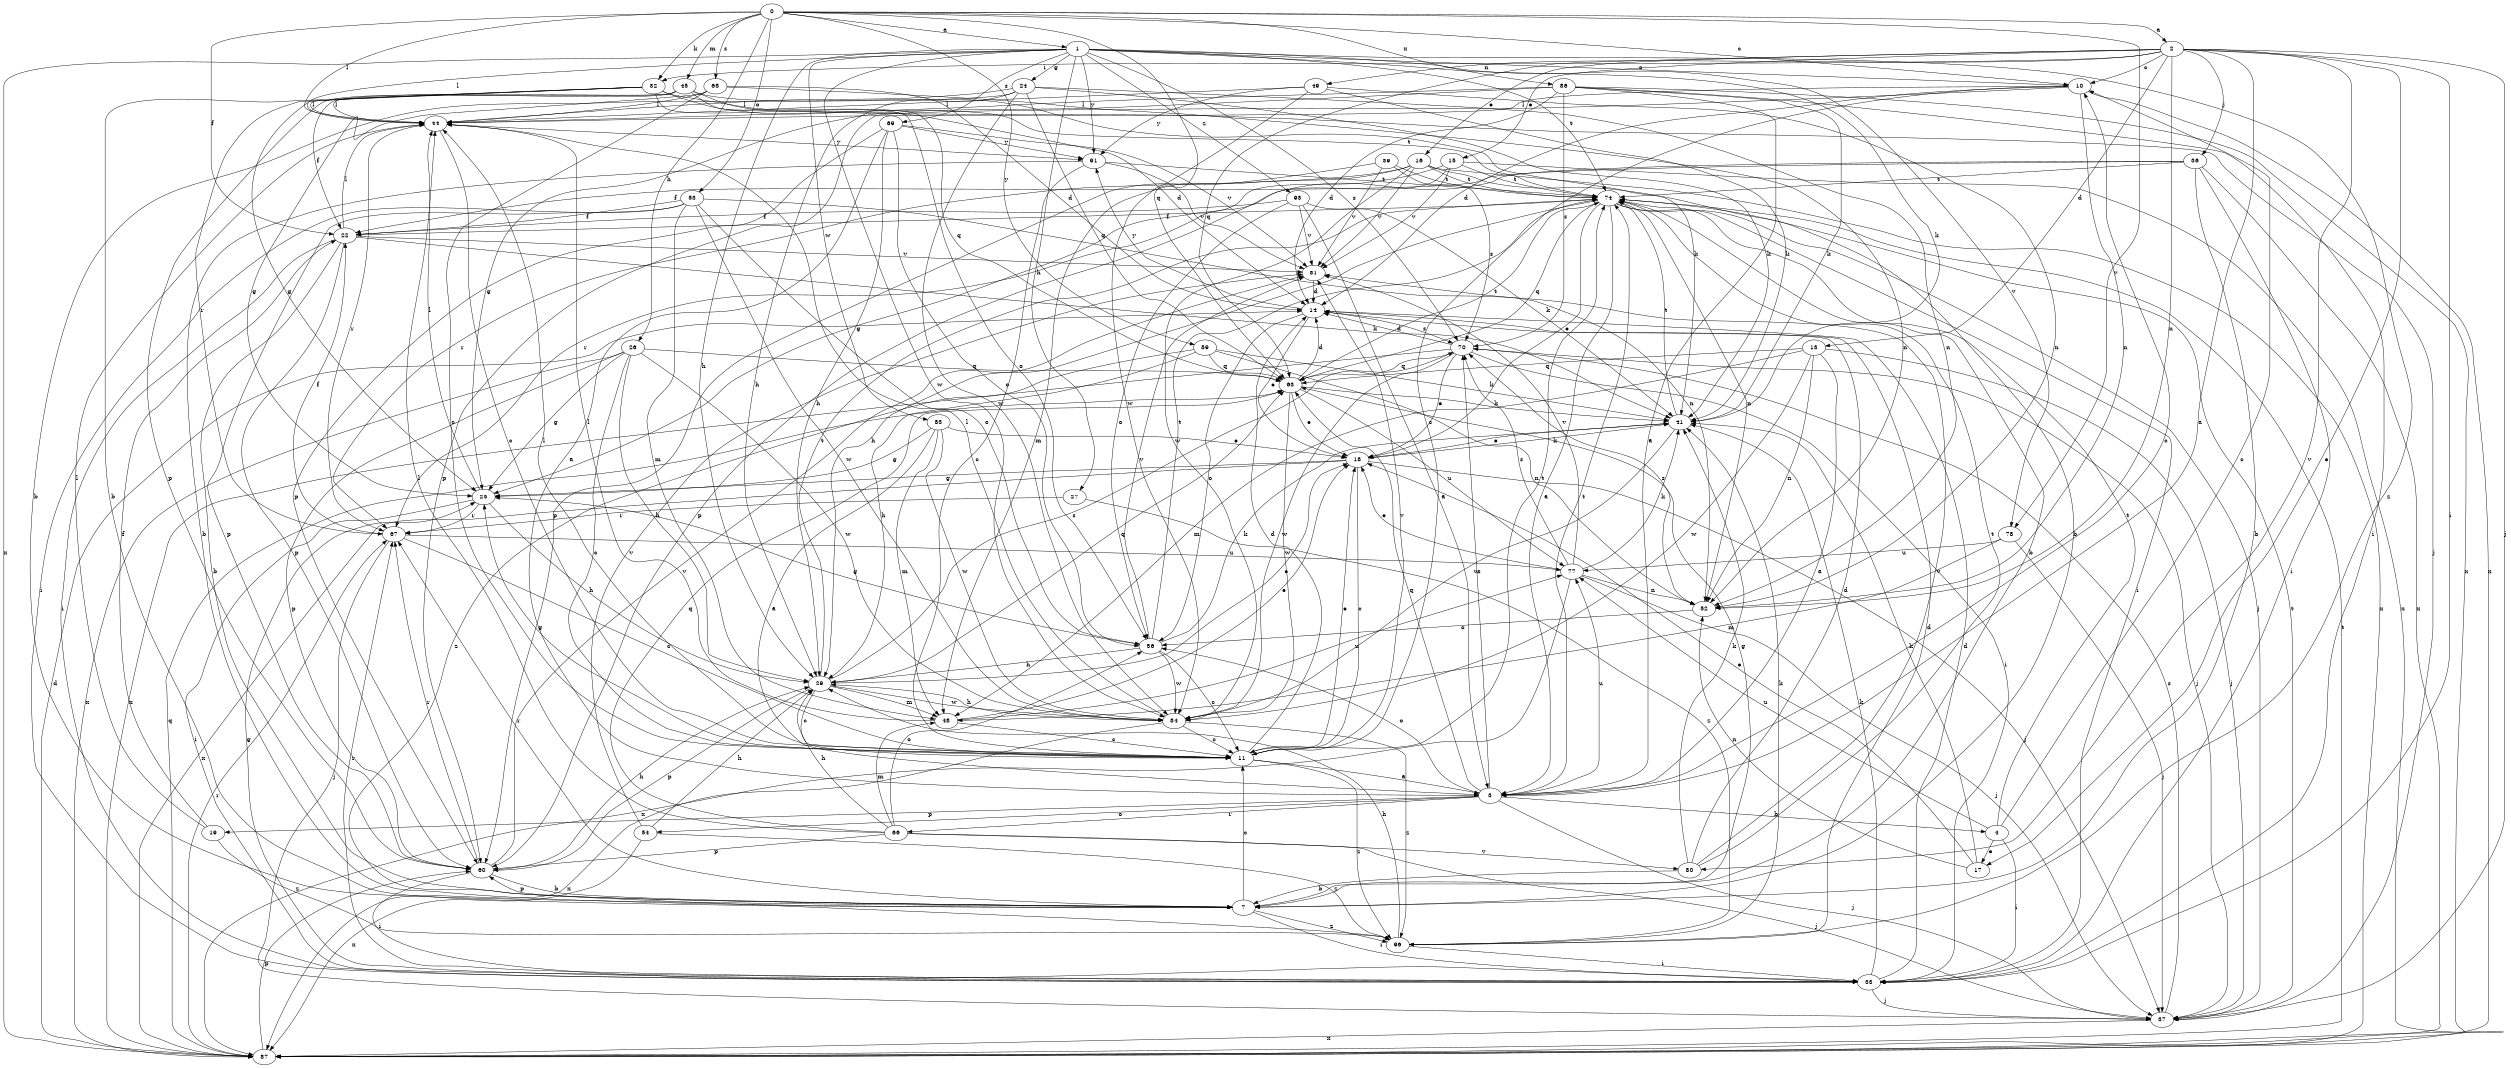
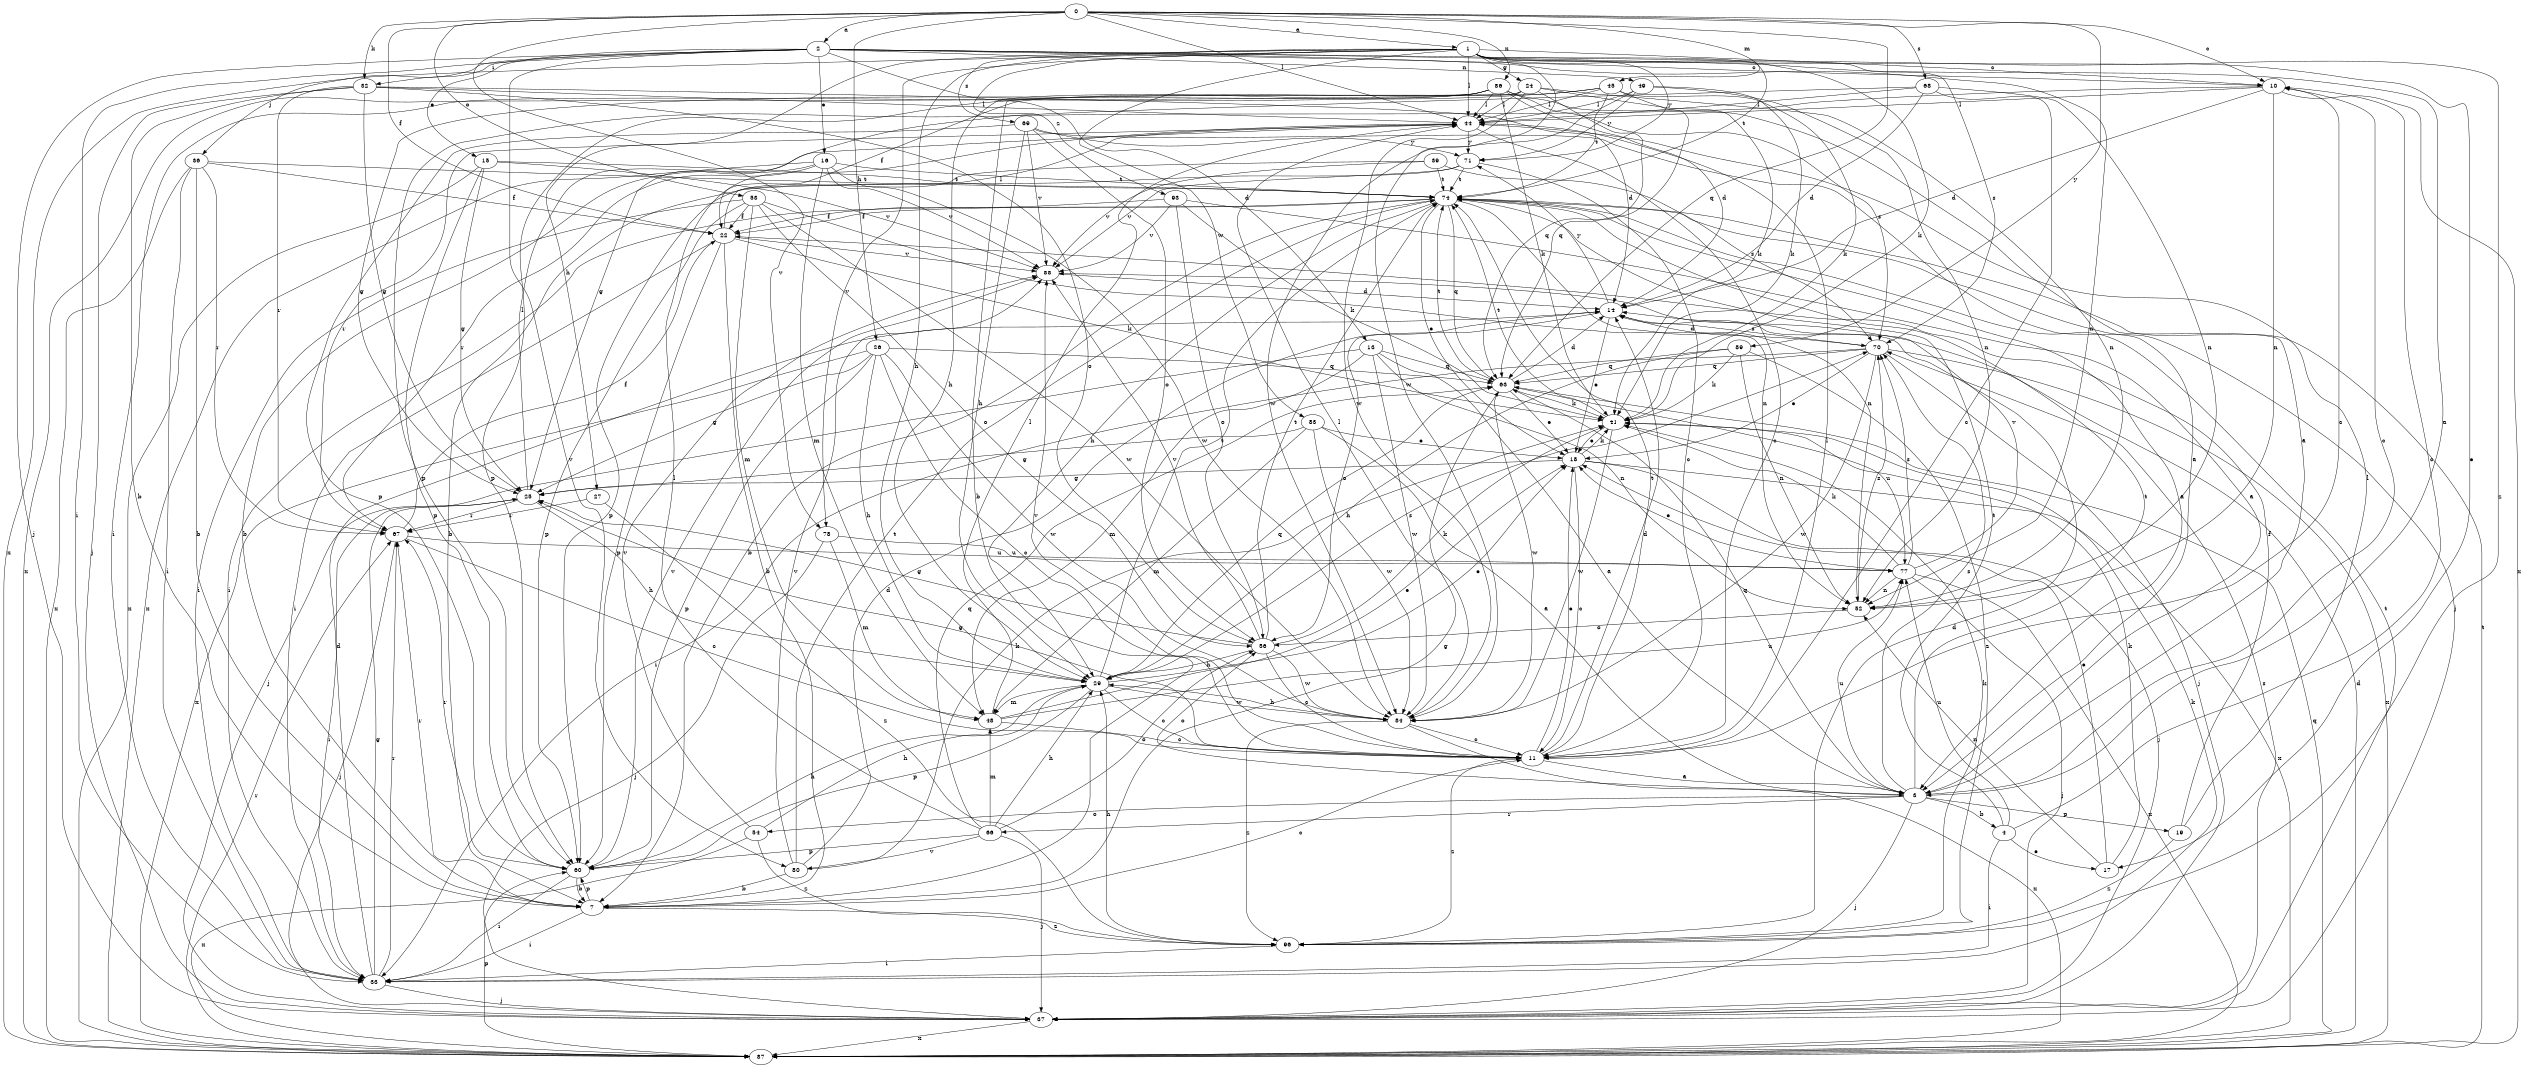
  strict digraph {
    0
    1
    2
    10
    22
    26
    44
    45
    53
    63
    68
    78
    86
    89
    32
    24
    27
    29
    41
    69
    70
    74
    83
    84
    87
-   91
+   91 [label=71]
    93
    96
    3
    13
    15
    16
    17
    33
    36
    37
    49
    52
    80
    11
    60
    14
    7
-   81
+   81 [label=88]
    25
    39
    67
    56
    48
    77
    18
    4
    54
    n54 [label=19]
    66
    0 -> 1 [label=a]
    0 -> 2 [label=a]
    0 -> 10 [label=c]
    0 -> 22 [label=f]
    0 -> 26 [label=h]
    0 -> 44 [label=l]
    0 -> 45 [label=m]
    0 -> 53 [label=o]
    0 -> 63 [label=q]
    0 -> 68 [label=s]
    0 -> 78 [label=v]
    0 -> 86 [label=x]
    0 -> 89 [label=y]
    0 -> 32 [label=k]
    1 -> 10 [label=c]
    1 -> 44 [label=l]
    1 -> 78 [label=v]
    1 -> 24 [label=g]
    1 -> 27 [label=h]
    1 -> 29 [label=h]
    1 -> 41 [label=k]
    1 -> 69 [label=s]
    1 -> 70 [label=s]
    1 -> 74 [label=t]
    1 -> 83 [label=w]
    1 -> 84 [label=w]
    1 -> 87 [label=x]
    1 -> 91 [label=y]
    1 -> 93 [label=z]
    1 -> 96 [label=z]
    2 -> 10 [label=c]
-   2 -> 63 [label=q]
    2 -> 32 [label=i]
    2 -> 3 [label=a]
    2 -> 13 [label=d]
    2 -> 15 [label=e]
    2 -> 16 [label=e]
    2 -> 17 [label=e]
    2 -> 33 [label=i]
    2 -> 36 [label=j]
    2 -> 37 [label=j]
    2 -> 49 [label=n]
    2 -> 52 [label=n]
    2 -> 80 [label=v]
    10 -> 44 [label=l]
    10 -> 87 [label=x]
    10 -> 52 [label=n]
    10 -> 11 [label=c]
    10 -> 60 [label=p]
    10 -> 14 [label=d]
    22 -> 44 [label=l]
    22 -> 41 [label=k]
    22 -> 33 [label=i]
    22 -> 60 [label=p]
    22 -> 7 [label=b]
    22 -> 81 [label=v]
    26 -> 63 [label=q]
    26 -> 29 [label=h]
    26 -> 84 [label=w]
    26 -> 87 [label=x]
    26 -> 11 [label=c]
    26 -> 60 [label=p]
    26 -> 25 [label=g]
    44 -> 91 [label=y]
    44 -> 11 [label=c]
    44 -> 67 [label=r]
    45 -> 22 [label=f]
    45 -> 44 [label=l]
    45 -> 63 [label=q]
    45 -> 41 [label=k]
    45 -> 74 [label=t]
    45 -> 60 [label=p]
    53 -> 22 [label=f]
    53 -> 84 [label=w]
    53 -> 33 [label=i]
    53 -> 52 [label=n]
    53 -> 60 [label=p]
    53 -> 56 [label=o]
    53 -> 48 [label=m]
    63 -> 41 [label=k]
    63 -> 74 [label=t]
    63 -> 84 [label=w]
    63 -> 14 [label=d]
    63 -> 77 [label=u]
    63 -> 18 [label=e]
    68 -> 44 [label=l]
    68 -> 52 [label=n]
    68 -> 11 [label=c]
    68 -> 14 [label=d]
    68 -> 25 [label=g]
    78 -> 37 [label=j]
    78 -> 48 [label=m]
    78 -> 77 [label=u]
    86 -> 44 [label=l]
    86 -> 41 [label=k]
    86 -> 70 [label=s]
    86 -> 87 [label=x]
    86 -> 3 [label=a]
    86 -> 33 [label=i]
    86 -> 14 [label=d]
    86 -> 25 [label=g]
    89 -> 63 [label=q]
    89 -> 29 [label=h]
    89 -> 41 [label=k]
    89 -> 96 [label=z]
    89 -> 52 [label=n]
    32 -> 44 [label=l]
    32 -> 37 [label=j]
    32 -> 14 [label=d]
    32 -> 7 [label=b]
    32 -> 25 [label=g]
    32 -> 67 [label=r]
    32 -> 56 [label=o]
    24 -> 44 [label=l]
    24 -> 63 [label=q]
    24 -> 29 [label=h]
    24 -> 41 [label=k]
    24 -> 84 [label=w]
    24 -> 52 [label=n]
    24 -> 7 [label=b]
    27 -> 96 [label=z]
    27 -> 67 [label=r]
    29 -> 63 [label=q]
    29 -> 70 [label=s]
    29 -> 74 [label=t]
    29 -> 84 [label=w]
    29 -> 11 [label=c]
    29 -> 60 [label=p]
    29 -> 48 [label=m]
    29 -> 18 [label=e]
    41 -> 74 [label=t]
    41 -> 84 [label=w]
    41 -> 18 [label=e]
    69 -> 29 [label=h]
    69 -> 91 [label=y]
    69 -> 3 [label=a]
    69 -> 60 [label=p]
    69 -> 81 [label=v]
    69 -> 56 [label=o]
    70 -> 63 [label=q]
    70 -> 84 [label=w]
    70 -> 87 [label=x]
    70 -> 33 [label=i]
    70 -> 37 [label=j]
    70 -> 14 [label=d]
    70 -> 18 [label=e]
    74 -> 22 [label=f]
    74 -> 63 [label=q]
    74 -> 29 [label=h]
    74 -> 3 [label=a]
    74 -> 33 [label=i]
    74 -> 37 [label=j]
    74 -> 52 [label=n]
    74 -> 7 [label=b]
    74 -> 18 [label=e]
    83 -> 84 [label=w]
    83 -> 3 [label=a]
    83 -> 25 [label=g]
    83 -> 48 [label=m]
    83 -> 18 [label=e]
    84 -> 44 [label=l]
    84 -> 29 [label=h]
    84 -> 87 [label=x]
    84 -> 96 [label=z]
    84 -> 11 [label=c]
    87 -> 63 [label=q]
    87 -> 74 [label=t]
    87 -> 60 [label=p]
    87 -> 14 [label=d]
    87 -> 67 [label=r]
    91 -> 74 [label=t]
    91 -> 11 [label=c]
    91 -> 7 [label=b]
    91 -> 81 [label=v]
    93 -> 22 [label=f]
    93 -> 41 [label=k]
    93 -> 3 [label=a]
    93 -> 81 [label=v]
    93 -> 56 [label=o]
    96 -> 29 [label=h]
    96 -> 41 [label=k]
    96 -> 33 [label=i]
    96 -> 14 [label=d]
    3 -> 10 [label=c]
    3 -> 63 [label=q]
    3 -> 70 [label=s]
    3 -> 74 [label=t]
    3 -> 37 [label=j]
    3 -> 56 [label=o]
    3 -> 77 [label=u]
    3 -> 4 [label=b]
    3 -> 54 [label=o]
    3 -> n54 [label=p]
    3 -> 66 [label=r]
    13 -> 63 [label=q]
    13 -> 84 [label=w]
    13 -> 3 [label=a]
    13 -> 37 [label=j]
    13 -> 52 [label=n]
    13 -> 48 [label=m]
    15 -> 74 [label=t]
    15 -> 87 [label=x]
    15 -> 60 [label=p]
    15 -> 81 [label=v]
    15 -> 25 [label=g]
    16 -> 74 [label=t]
    16 -> 84 [label=w]
    16 -> 87 [label=x]
    16 -> 7 [label=b]
    16 -> 81 [label=v]
    16 -> 67 [label=r]
    16 -> 48 [label=m]
    17 -> 41 [label=k]
    17 -> 52 [label=n]
    17 -> 18 [label=e]
    33 -> 41 [label=k]
    33 -> 37 [label=j]
    33 -> 14 [label=d]
    33 -> 25 [label=g]
    33 -> 67 [label=r]
    36 -> 22 [label=f]
    36 -> 74 [label=t]
    36 -> 87 [label=x]
    36 -> 33 [label=i]
    36 -> 7 [label=b]
    36 -> 67 [label=r]
    37 -> 70 [label=s]
    37 -> 74 [label=t]
    37 -> 87 [label=x]
    49 -> 44 [label=l]
    49 -> 41 [label=k]
    49 -> 84 [label=w]
    49 -> 91 [label=y]
    49 -> 52 [label=n]
    52 -> 70 [label=s]
    52 -> 56 [label=o]
    80 -> 41 [label=k]
    80 -> 74 [label=t]
    80 -> 14 [label=d]
    80 -> 7 [label=b]
    80 -> 81 [label=v]
    11 -> 44 [label=l]
    11 -> 74 [label=t]
    11 -> 96 [label=z]
    11 -> 3 [label=a]
    11 -> 14 [label=d]
    11 -> 81 [label=v]
    11 -> 25 [label=g]
    11 -> 18 [label=e]
    60 -> 29 [label=h]
    60 -> 33 [label=i]
    60 -> 7 [label=b]
    60 -> 81 [label=v]
    60 -> 67 [label=r]
    14 -> 70 [label=s]
    14 -> 91 [label=y]
    14 -> 56 [label=o]
    14 -> 18 [label=e]
    7 -> 63 [label=g]
    7 -> 96 [label=z]
    7 -> 33 [label=i]
    7 -> 11 [label=c]
    7 -> 60 [label=p]
    7 -> 67 [label=r]
    81 -> 14 [label=d]
    25 -> 44 [label=l]
    25 -> 29 [label=h]
    25 -> 33 [label=i]
    25 -> 67 [label=r]
    39 -> 70 [label=s]
    39 -> 74 [label=t]
    39 -> 60 [label=p]
    39 -> 81 [label=v]
    67 -> 22 [label=f]
    67 -> 37 [label=j]
    67 -> 11 [label=c]
    67 -> 77 [label=u]
    56 -> 29 [label=h]
    56 -> 41 [label=k]
    56 -> 74 [label=t]
    56 -> 84 [label=w]
    56 -> 11 [label=c]
    56 -> 81 [label=v]
    56 -> 25 [label=g]
    48 -> 44 [label=l]
    48 -> 11 [label=c]
    48 -> 77 [label=u]
    48 -> 18 [label=e]
    77 -> 41 [label=k]
    77 -> 70 [label=s]
    77 -> 87 [label=x]
    77 -> 37 [label=j]
    77 -> 52 [label=n]
    77 -> 81 [label=v]
    77 -> 18 [label=e]
    18 -> 41 [label=k]
    18 -> 87 [label=x]
    18 -> 37 [label=j]
    18 -> 11 [label=c]
    18 -> 25 [label=g]
    4 -> 10 [label=c]
    4 -> 74 [label=t]
    4 -> 17 [label=e]
    4 -> 33 [label=i]
    4 -> 77 [label=u]
    54 -> 29 [label=h]
    54 -> 87 [label=x]
    54 -> 96 [label=z]
    54 -> 81 [label=v]
    n54 -> 22 [label=f]
    n54 -> 44 [label=l]
    n54 -> 96 [label=z]
    66 -> 44 [label=l]
    66 -> 63 [label=q]
    66 -> 29 [label=h]
    66 -> 37 [label=j]
    66 -> 80 [label=v]
    66 -> 60 [label=p]
    66 -> 56 [label=o]
    66 -> 48 [label=m]
  }
